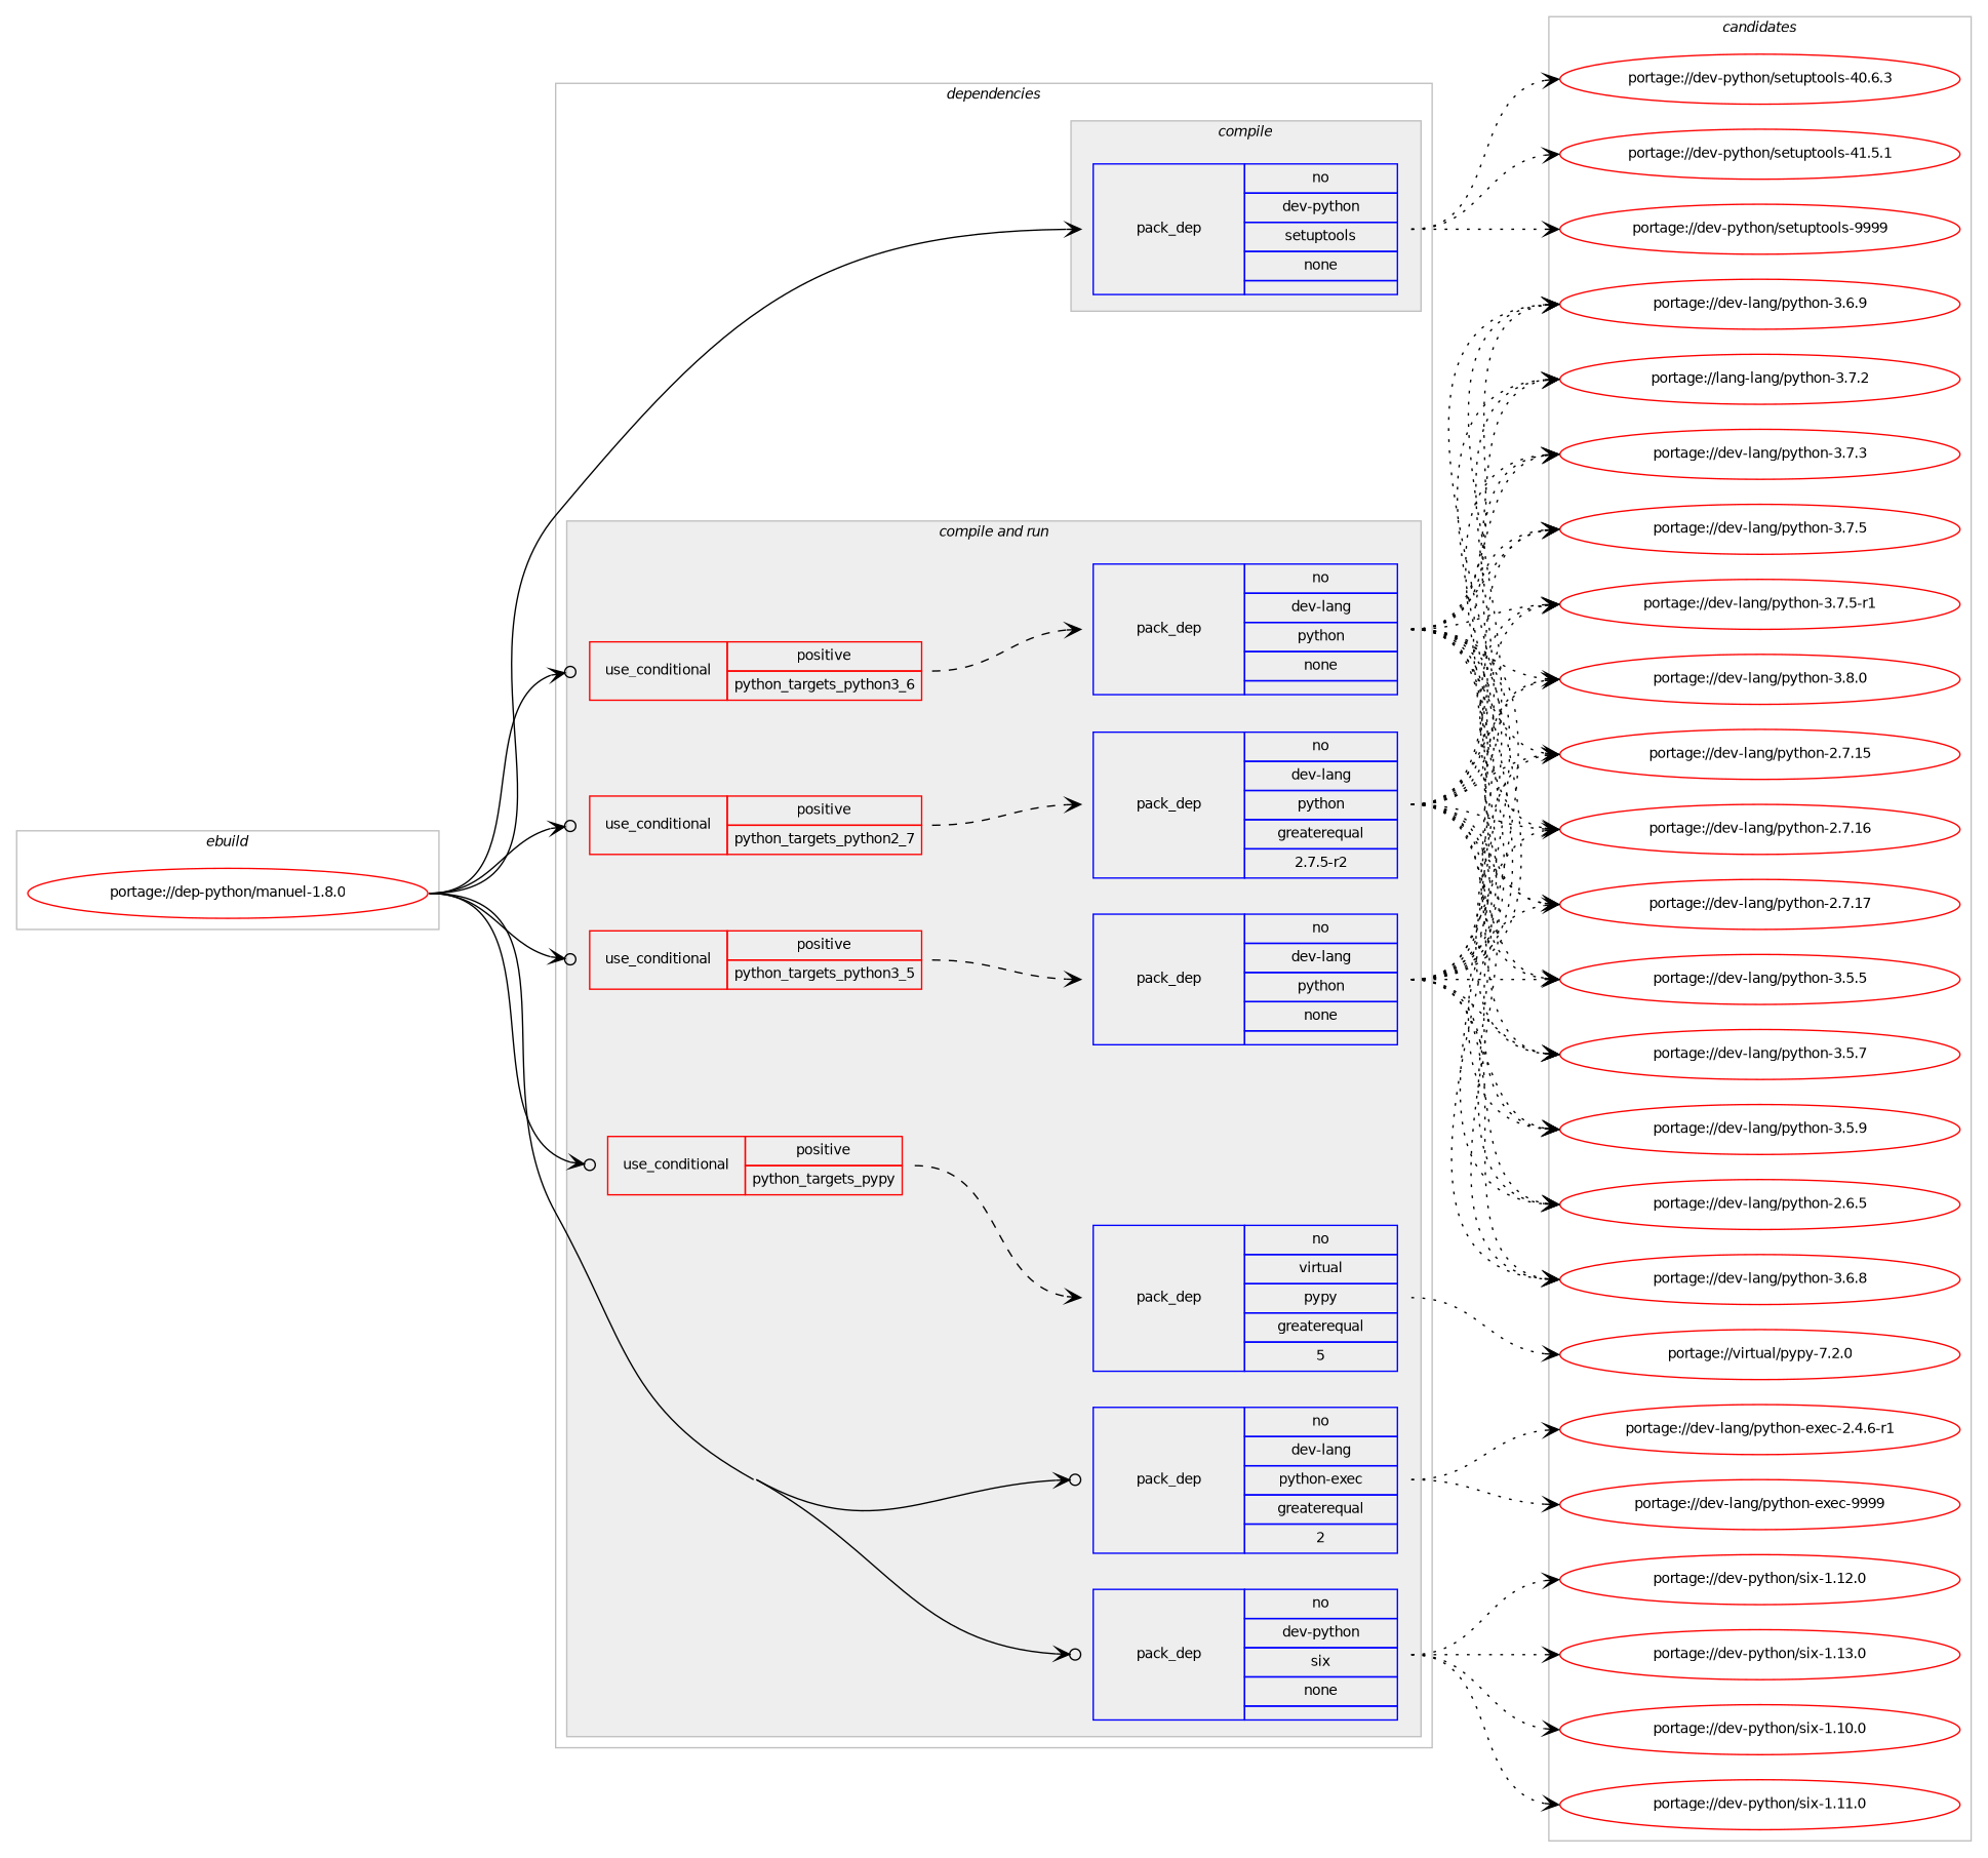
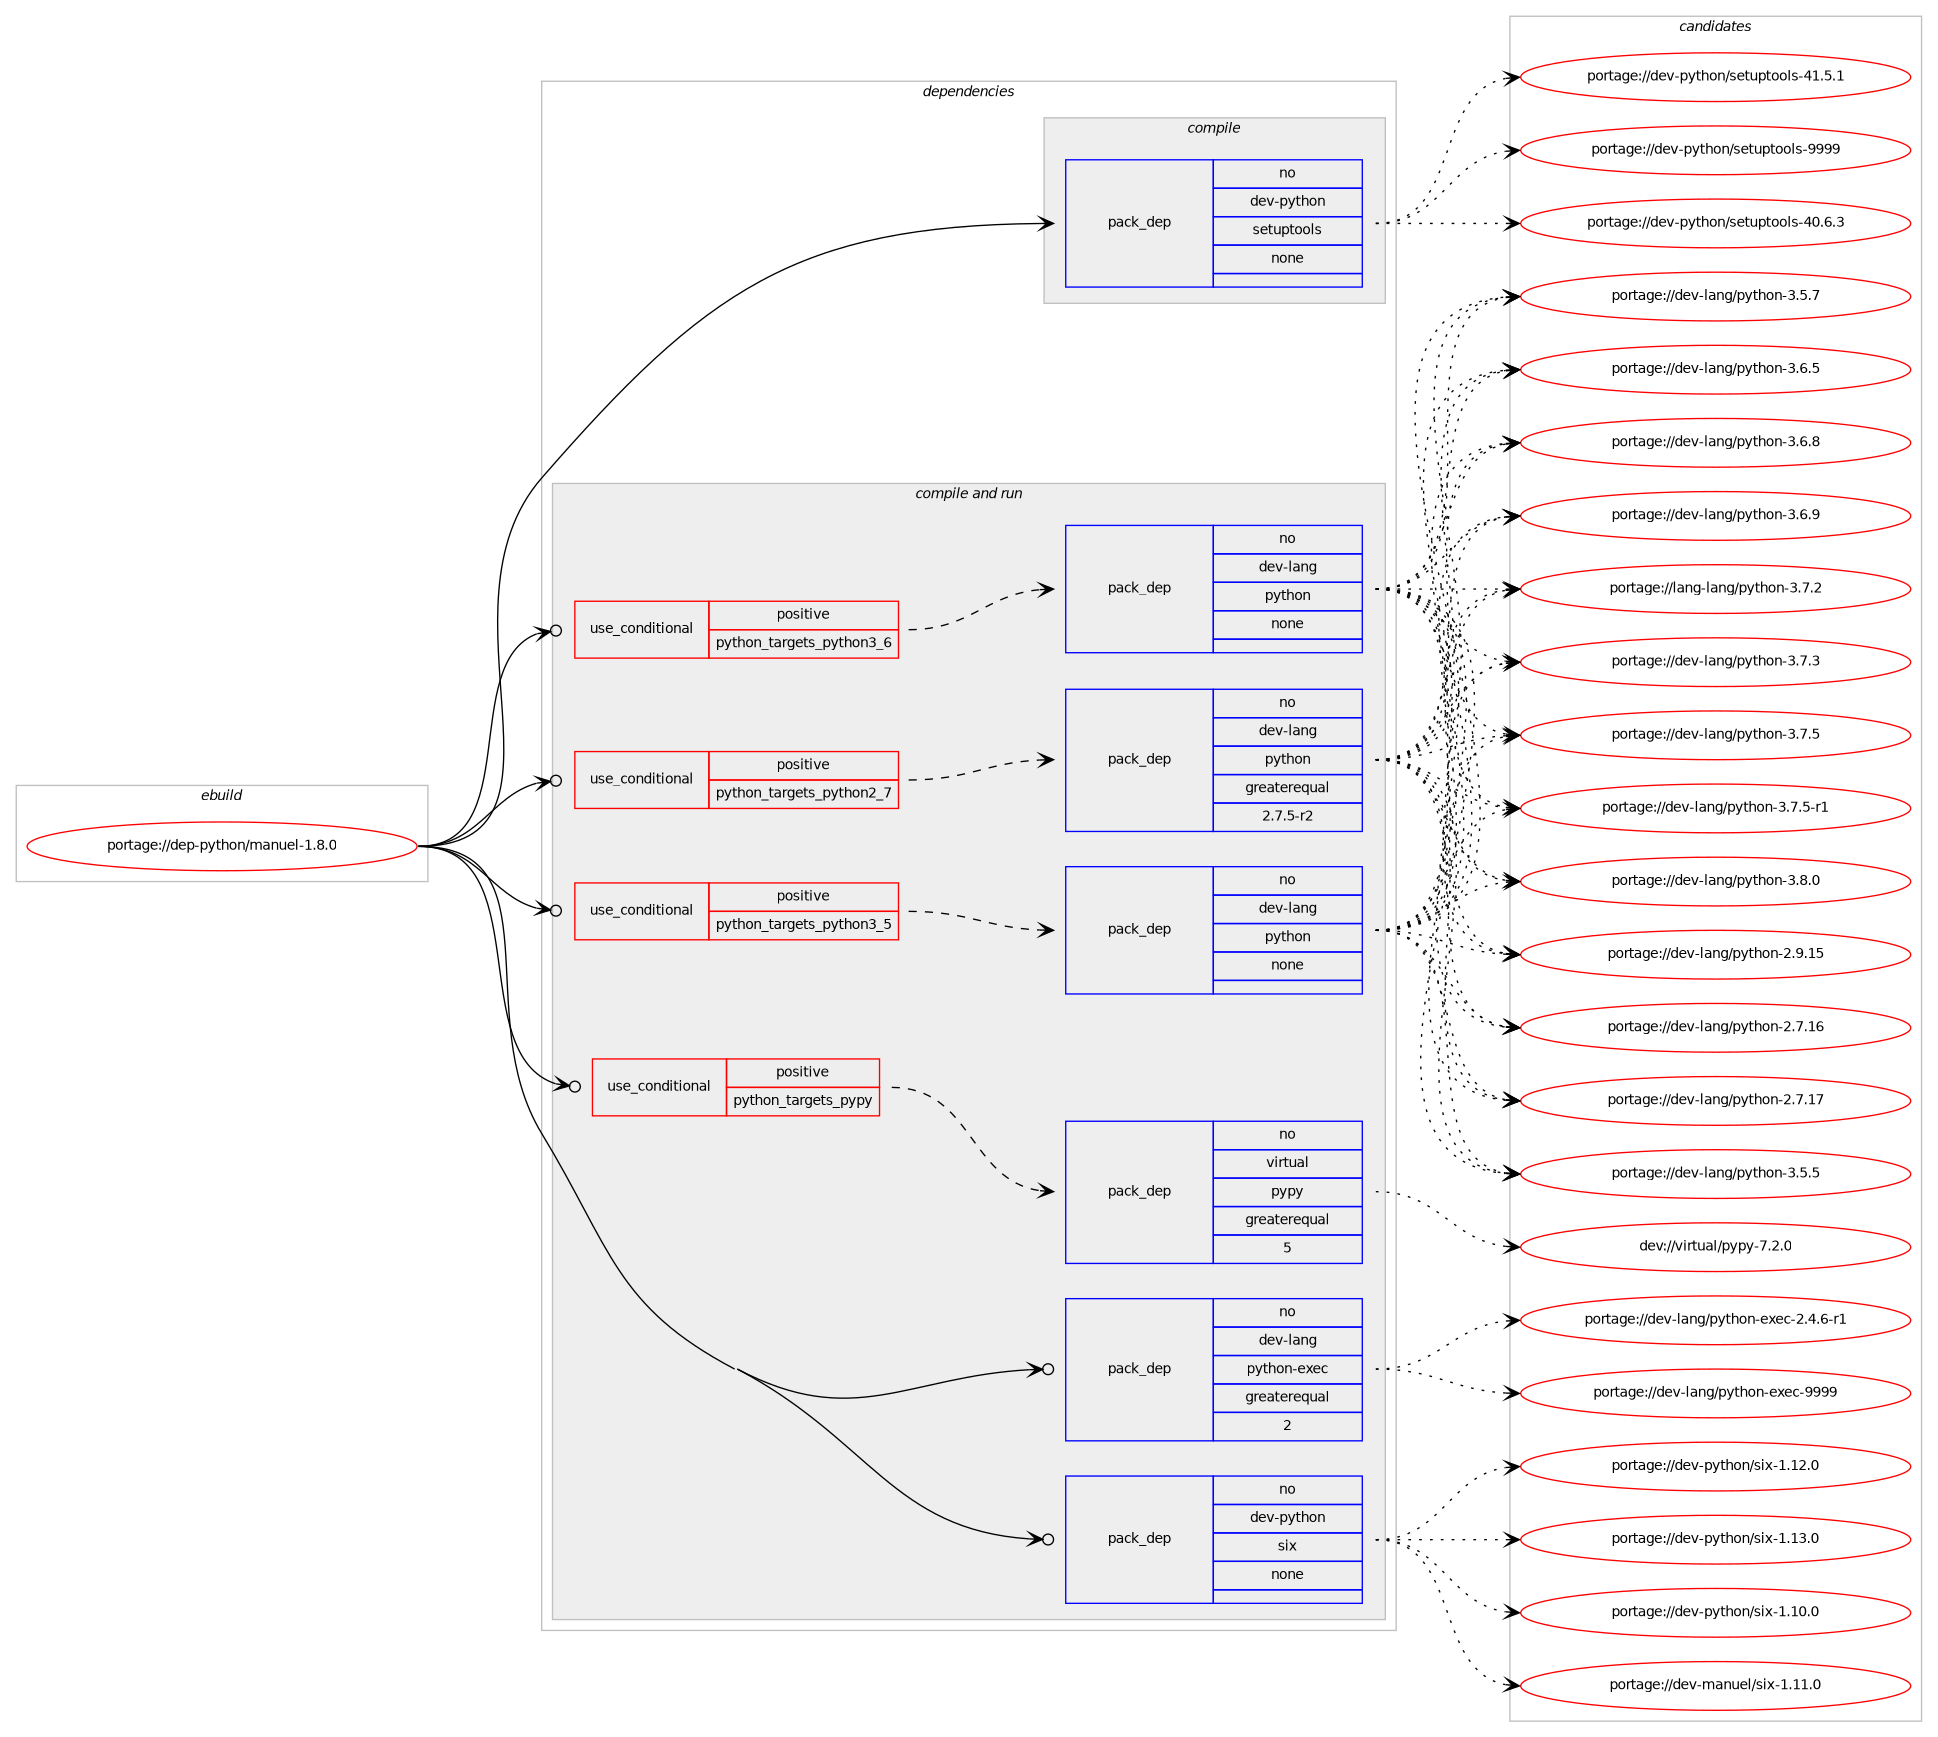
  digraph {
    compound=true
    concentrate=true
    fontname=Helvetica
    fontsize=10
    newrank=true
    rankdir=LR
    ranksep=1.5
    node [color=red fontname=Helvetica fontsize=10]
    edge [arrowhead=vee headport=w style=dotted tailport=e weight=100]
    n1 [label="portage://dep-python/manuel-1.8.0" width=4]
    n2 [color=blue label=<<TABLE BORDER="0" CELLBORDER="1" CELLSPACING="0" CELLPADDING="4" WIDTH="220"><TR><TD ROWSPAN="6" CELLPADDING="30">pack_dep</TD></TR><TR><TD WIDTH="110">no</TD></TR><TR><TD>dev-python</TD></TR><TR><TD>setuptools</TD></TR><TR><TD>none</TD></TR><TR><TD></TD></TR></TABLE>> shape=none]
    n3 [color=blue label=<<TABLE BORDER="0" CELLBORDER="1" CELLSPACING="0" CELLPADDING="4" WIDTH="220"><TR><TD ROWSPAN="6" CELLPADDING="30">pack_dep</TD></TR><TR><TD WIDTH="110">no</TD></TR><TR><TD>virtual</TD></TR><TR><TD>pypy</TD></TR><TR><TD>greaterequal</TD></TR><TR><TD>5</TD></TR></TABLE>> shape=none]
    n4 [label=<<TABLE BORDER="0" CELLBORDER="1" CELLSPACING="0" CELLPADDING="4"><TR><TD ROWSPAN="3" CELLPADDING="10">use_conditional</TD></TR><TR><TD>positive</TD></TR><TR><TD>python_targets_pypy</TD></TR></TABLE>> shape=none]
    n5 [color=blue label=<<TABLE BORDER="0" CELLBORDER="1" CELLSPACING="0" CELLPADDING="4" WIDTH="220"><TR><TD ROWSPAN="6" CELLPADDING="30">pack_dep</TD></TR><TR><TD WIDTH="110">no</TD></TR><TR><TD>dev-lang</TD></TR><TR><TD>python</TD></TR><TR><TD>greaterequal</TD></TR><TR><TD>2.7.5-r2</TD></TR></TABLE>> shape=none]
    n6 [label=<<TABLE BORDER="0" CELLBORDER="1" CELLSPACING="0" CELLPADDING="4"><TR><TD ROWSPAN="3" CELLPADDING="10">use_conditional</TD></TR><TR><TD>positive</TD></TR><TR><TD>python_targets_python2_7</TD></TR></TABLE>> shape=none]
    n7 [color=blue label=<<TABLE BORDER="0" CELLBORDER="1" CELLSPACING="0" CELLPADDING="4" WIDTH="220"><TR><TD ROWSPAN="6" CELLPADDING="30">pack_dep</TD></TR><TR><TD WIDTH="110">no</TD></TR><TR><TD>dev-lang</TD></TR><TR><TD>python</TD></TR><TR><TD>none</TD></TR><TR><TD></TD></TR></TABLE>> shape=none]
    n8 [label=<<TABLE BORDER="0" CELLBORDER="1" CELLSPACING="0" CELLPADDING="4"><TR><TD ROWSPAN="3" CELLPADDING="10">use_conditional</TD></TR><TR><TD>positive</TD></TR><TR><TD>python_targets_python3_5</TD></TR></TABLE>> shape=none]
    n9 [color=blue label=<<TABLE BORDER="0" CELLBORDER="1" CELLSPACING="0" CELLPADDING="4" WIDTH="220"><TR><TD ROWSPAN="6" CELLPADDING="30">pack_dep</TD></TR><TR><TD WIDTH="110">no</TD></TR><TR><TD>dev-lang</TD></TR><TR><TD>python</TD></TR><TR><TD>none</TD></TR><TR><TD></TD></TR></TABLE>> shape=none]
    n10 [label=<<TABLE BORDER="0" CELLBORDER="1" CELLSPACING="0" CELLPADDING="4"><TR><TD ROWSPAN="3" CELLPADDING="10">use_conditional</TD></TR><TR><TD>positive</TD></TR><TR><TD>python_targets_python3_6</TD></TR></TABLE>> shape=none]
    n11 [color=blue label=<<TABLE BORDER="0" CELLBORDER="1" CELLSPACING="0" CELLPADDING="4" WIDTH="220"><TR><TD ROWSPAN="6" CELLPADDING="30">pack_dep</TD></TR><TR><TD WIDTH="110">no</TD></TR><TR><TD>dev-lang</TD></TR><TR><TD>python-exec</TD></TR><TR><TD>greaterequal</TD></TR><TR><TD>2</TD></TR></TABLE>> shape=none]
    n12 [color=blue label=<<TABLE BORDER="0" CELLBORDER="1" CELLSPACING="0" CELLPADDING="4" WIDTH="220"><TR><TD ROWSPAN="6" CELLPADDING="30">pack_dep</TD></TR><TR><TD WIDTH="110">no</TD></TR><TR><TD>dev-python</TD></TR><TR><TD>six</TD></TR><TR><TD>none</TD></TR><TR><TD></TD></TR></TABLE>> shape=none]
    n13 [label="portage://dev-python/setuptools-40.6.3" width=4]
    n14 [label="portage://dev-python/setuptools-41.5.1" width=4]
    n15 [label="portage://dev-python/setuptools-9999" width=4]
-   n16 [label="portage://virtual/pypy-7.2.0" width=4]
-   n17 [label="portage://dev-lang/python-2.7.15" width=4]
+   n16 [label="dev://virtual/pypy-7.2.0" width=4]
+   n17 [label="portage://dev-lang/python-2.9.15" width=4]
    n18 [label="portage://dev-lang/python-2.7.16" width=4]
    n19 [label="portage://dev-lang/python-2.7.17" width=4]
    n20 [label="portage://dev-lang/python-3.5.5" width=4]
    n21 [label="portage://dev-lang/python-3.5.7" width=4]
-   n22 [label="portage://dev-lang/python-3.5.9" width=4]
-   n23 [label="portage://dev-lang/python-2.6.5" width=4]
+   n23 [label="portage://dev-lang/python-3.6.5" width=4]
    n24 [label="portage://dev-lang/python-3.6.8" width=4]
    n25 [label="portage://dev-lang/python-3.6.9" width=4]
    n26 [label="portage://lang-lang/python-3.7.2" width=4]
    n27 [label="portage://dev-lang/python-3.7.3" width=4]
    n28 [label="portage://dev-lang/python-3.7.5" width=4]
    n29 [label="portage://dev-lang/python-3.7.5-r1" width=4]
    n30 [label="portage://dev-lang/python-3.8.0" width=4]
    n31 [label="portage://dev-lang/python-exec-2.4.6-r1" width=4]
    n32 [label="portage://dev-lang/python-exec-9999" width=4]
    n33 [label="portage://dev-python/six-1.10.0" width=4]
-   n34 [label="portage://dev-python/six-1.11.0" width=4]
+   n34 [label="portage://dev-manuel/six-1.11.0" width=4]
    n35 [label="portage://dev-python/six-1.12.0" width=4]
    n36 [label="portage://dev-python/six-1.13.0" width=4]
    subgraph cluster_1 {
      color=gray
      label=<<i>ebuild</i>>
      rank=same
      n1
    }
    subgraph cluster_2 {
      color=gray
      label=<<i>dependencies</i>>
      subgraph cluster_3 {
        color=gray
        fillcolor="#eeeeee"
        label=<<i>compile</i>>
        style=filled
        subgraph sub_4 {
          color=gray
          fillcolor="#eeeeee"
          label=<<i>compile</i>>
          style=filled
          n2
        }
      }
      subgraph cluster_5 {
        color=gray
        fillcolor="#eeeeee"
        label=<<i>compile and run</i>>
        style=filled
        subgraph sub_6 {
          color=gray
          fillcolor="#eeeeee"
          label=<<i>compile and run</i>>
          style=filled
          n4
          subgraph sub_7 {
            color=gray
            fillcolor="#eeeeee"
            label=<<i>compile and run</i>>
            style=filled
            n3
          }
        }
        subgraph sub_8 {
          color=gray
          fillcolor="#eeeeee"
          label=<<i>compile and run</i>>
          style=filled
          n6
          subgraph sub_9 {
            color=gray
            fillcolor="#eeeeee"
            label=<<i>compile and run</i>>
            style=filled
            n5
          }
        }
        subgraph sub_10 {
          color=gray
          fillcolor="#eeeeee"
          label=<<i>compile and run</i>>
          style=filled
          n8
          subgraph sub_11 {
            color=gray
            fillcolor="#eeeeee"
            label=<<i>compile and run</i>>
            style=filled
            n7
          }
        }
        subgraph sub_12 {
          color=gray
          fillcolor="#eeeeee"
          label=<<i>compile and run</i>>
          style=filled
          n10
          subgraph sub_13 {
            color=gray
            fillcolor="#eeeeee"
            label=<<i>compile and run</i>>
            style=filled
            n9
          }
        }
        subgraph sub_14 {
          color=gray
          fillcolor="#eeeeee"
          label=<<i>compile and run</i>>
          style=filled
          n11
        }
        subgraph sub_15 {
          color=gray
          fillcolor="#eeeeee"
          label=<<i>compile and run</i>>
          style=filled
          n12
        }
      }
      subgraph cluster_16 {
        color=gray
        fillcolor="#eeeeee"
        label=<<i>run</i>>
        style=filled
      }
    }
    subgraph cluster_17 {
      color=gray
      label=<<i>candidates</i>>
      rank=same
      subgraph sub_18 {
        color=black
        label=<<i>candidates</i>>
        nodesep=1
        rank=same
        n13
        n14
        n15
      }
      subgraph sub_19 {
        color=black
        label=<<i>candidates</i>>
        nodesep=1
        rank=same
        n16
      }
      subgraph sub_20 {
        color=black
        label=<<i>candidates</i>>
        nodesep=1
        rank=same
        n17
        n18
        n19
        n20
        n21
-       n22
        n23
        n24
        n25
        n26
        n27
        n28
        n29
        n30
      }
      subgraph sub_21 {
        color=black
        label=<<i>candidates</i>>
        nodesep=1
        rank=same
        n17
        n18
        n19
        n20
        n21
-       n22
        n23
        n24
        n25
        n26
        n27
        n28
        n29
        n30
      }
      subgraph sub_22 {
        color=black
        label=<<i>candidates</i>>
        nodesep=1
        rank=same
        n17
        n18
        n19
        n20
        n21
-       n22
        n23
        n24
        n25
        n26
        n27
        n28
        n29
        n30
      }
      subgraph sub_23 {
        color=black
        label=<<i>candidates</i>>
        nodesep=1
        rank=same
        n31
        n32
      }
      subgraph sub_24 {
        color=black
        label=<<i>candidates</i>>
        nodesep=1
        rank=same
        n33
        n34
        n35
        n36
      }
    }
    n1 -> n2 [style=solid weight=20]
    n1 -> n4 [arrowhead=odotvee style=solid weight=20]
    n1 -> n6 [arrowhead=odotvee style=solid weight=20]
    n1 -> n8 [arrowhead=odotvee style=solid weight=20]
    n1 -> n10 [arrowhead=odotvee style=solid weight=20]
    n1 -> n11 [arrowhead=odotvee style=solid weight=20]
    n1 -> n12 [arrowhead=odotvee style=solid weight=20]
    n2 -> n13
    n2 -> n14
    n2 -> n15
    n3 -> n16
    n4 -> n3 [style=dashed weight=20]
    n5 -> n17
    n5 -> n18
    n5 -> n19
    n5 -> n20
    n5 -> n21
-   n5 -> n22
    n5 -> n23
    n5 -> n24
    n5 -> n25
    n5 -> n26
    n5 -> n27
    n5 -> n28
    n5 -> n29
    n5 -> n30
    n6 -> n5 [style=dashed weight=20]
    n7 -> n17
    n7 -> n18
    n7 -> n19
    n7 -> n20
    n7 -> n21
-   n7 -> n22
    n7 -> n23
    n7 -> n24
    n7 -> n25
    n7 -> n26
    n7 -> n27
    n7 -> n28
    n7 -> n29
    n7 -> n30
    n8 -> n7 [style=dashed weight=20]
    n9 -> n17
    n9 -> n18
    n9 -> n19
    n9 -> n20
    n9 -> n21
-   n9 -> n22
    n9 -> n23
    n9 -> n24
    n9 -> n25
    n9 -> n26
    n9 -> n27
    n9 -> n28
    n9 -> n29
    n9 -> n30
    n10 -> n9 [style=dashed weight=20]
    n11 -> n31
    n11 -> n32
    n12 -> n33
    n12 -> n34
    n12 -> n35
    n12 -> n36
  }
